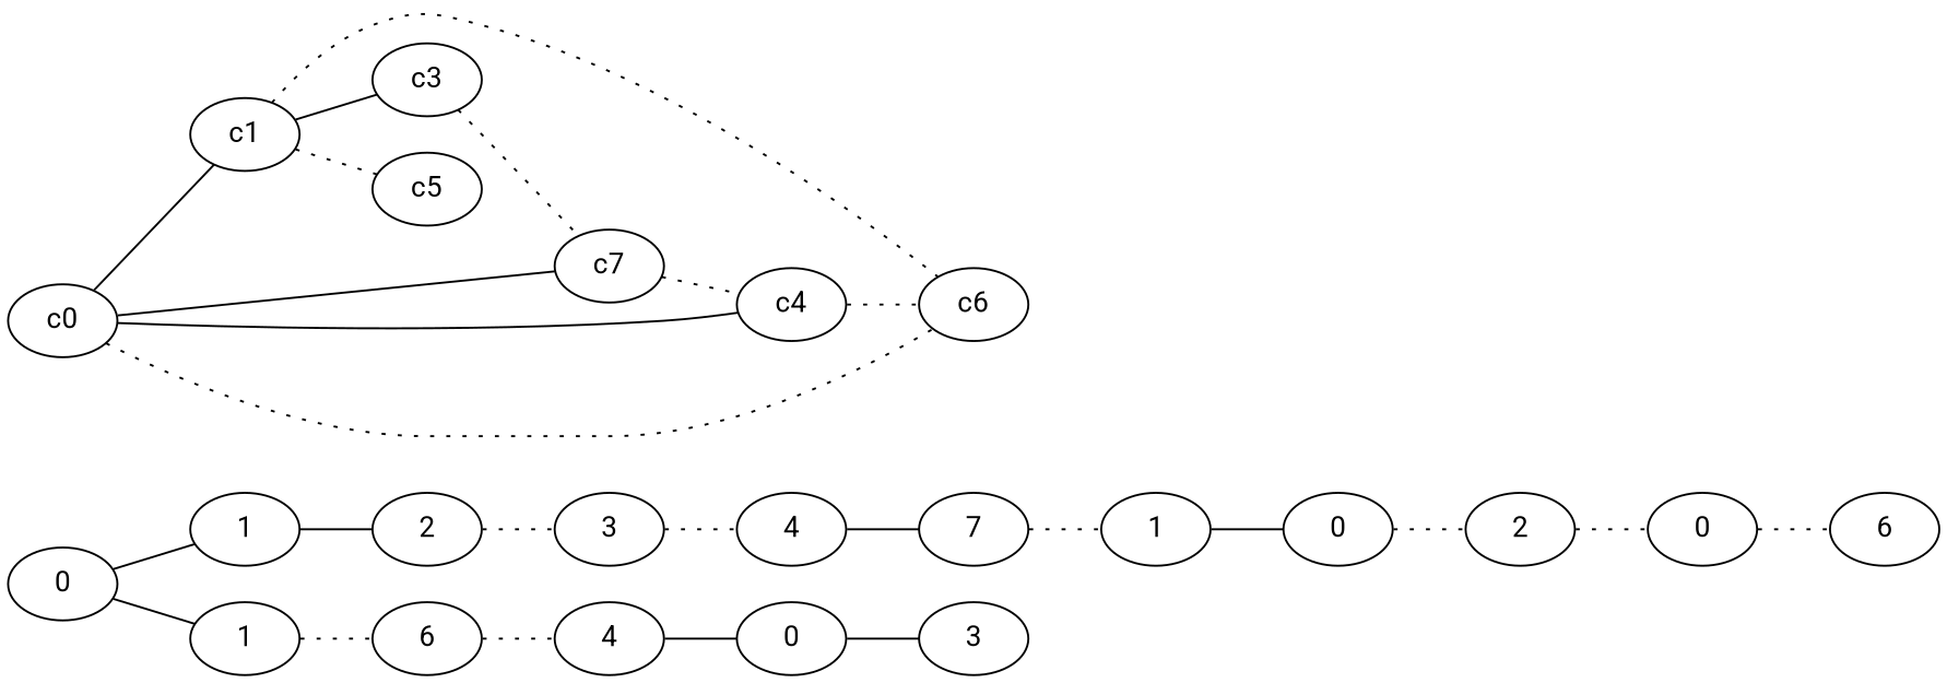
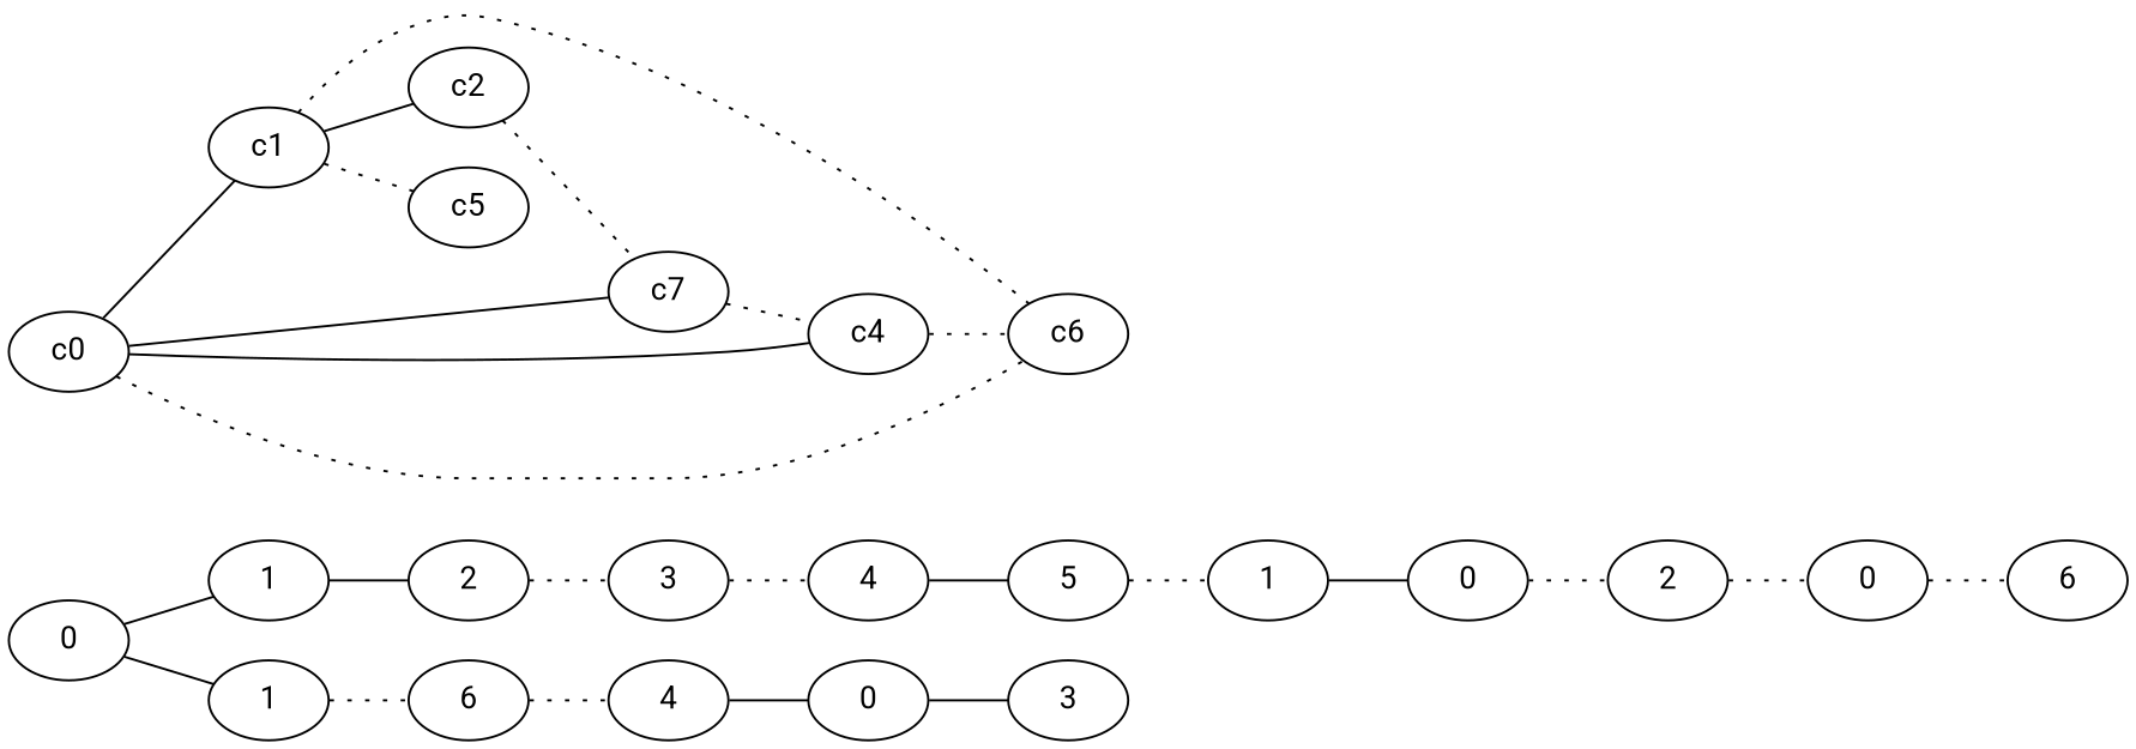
  graph {
    fontname=Roboto
    rankdir=LR
    node [fontname=Roboto]
    edge [fontname=Roboto style=dotted]
    n1 [label=0]
    n2 [label=1]
    n3 [label=1]
    n4 [label=2]
    n5 [label=6]
    n6 [label=3]
    n7 [label=4]
-   n8 [label=7]
+   n8 [label=5]
    n9 [label=1]
    n10 [label=0]
    n11 [label=2]
    n12 [label=0]
    n13 [label=6]
    n14 [label=4]
    n15 [label=0]
    n16 [label=3]
    c0
    c1
    n19 [label=c7]
    c4
    c6
-   c2 [label=c3]
+   c2
    c5
    n1 -- n2 [style=""]
    n1 -- n3 [style=""]
    n2 -- n4 [style=""]
    n3 -- n5
    n4 -- n6
    n5 -- n14
    n6 -- n7
    n7 -- n8 [style=""]
    n8 -- n9
    n9 -- n10 [style=""]
    n10 -- n11
    n11 -- n12
    n12 -- n13
    n14 -- n15 [style=""]
    n15 -- n16 [style=""]
    c0 -- c1 [style=""]
    c0 -- n19 [style=""]
    c0 -- c4 [style=""]
    c0 -- c6
    c1 -- c6
    c1 -- c2 [style=""]
    c1 -- c5
    n19 -- c4
    c4 -- c6
    c2 -- n19
  }
